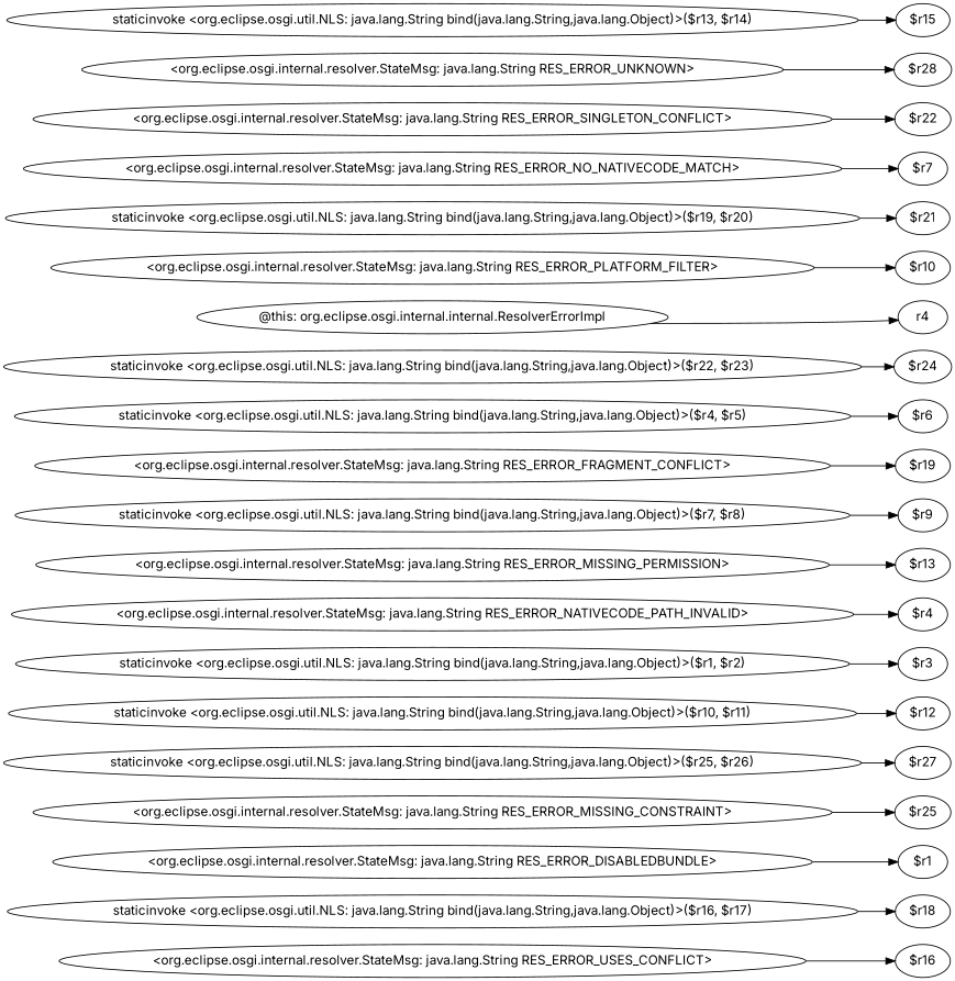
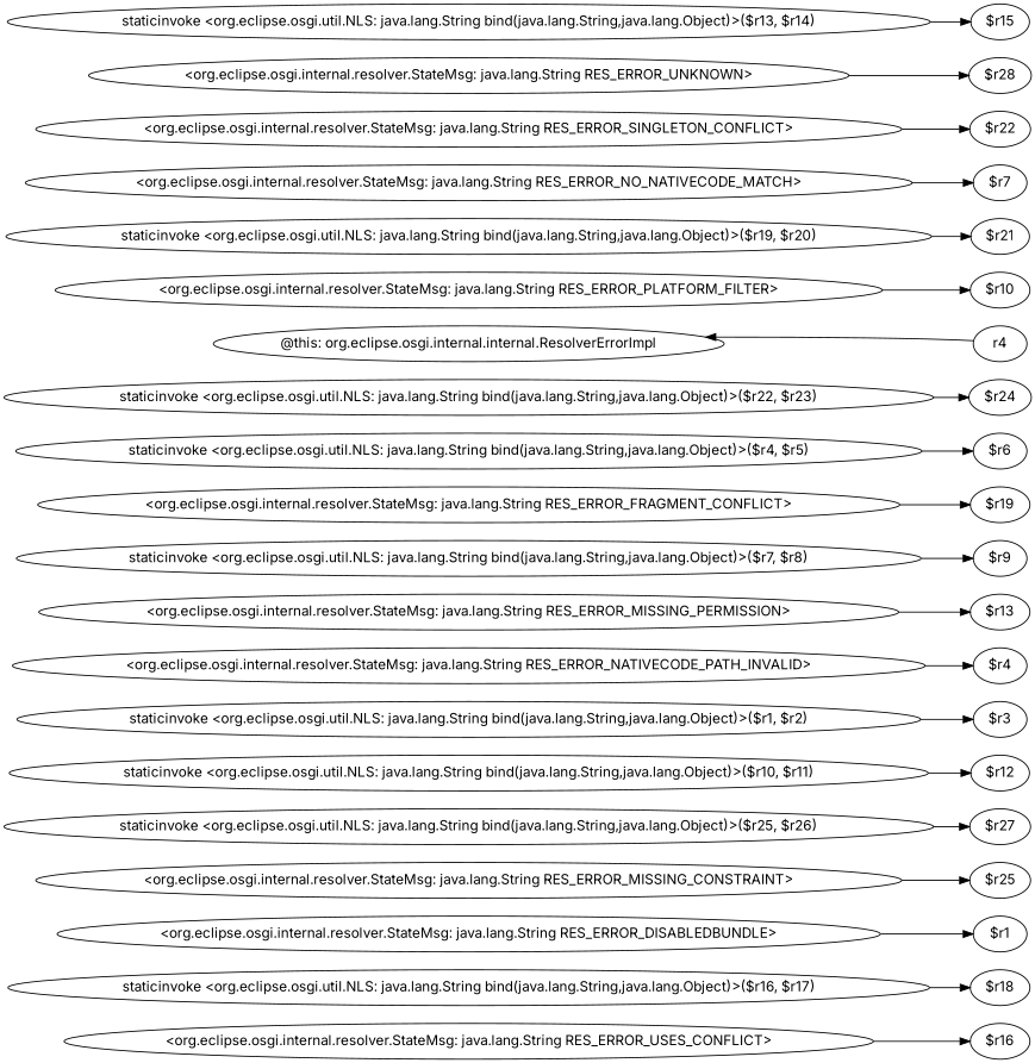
  digraph {
    fontname=Inter
    rankdir=LR
    node [fontname=Inter]
    edge [fontname=Inter]
    n1 [label="<org.eclipse.osgi.internal.resolver.StateMsg: java.lang.String RES_ERROR_USES_CONFLICT>"]
    n2 [label="$r16"]
    n3 [label="staticinvoke <org.eclipse.osgi.util.NLS: java.lang.String bind(java.lang.String,java.lang.Object)>($r16, $r17)"]
    n4 [label="$r18"]
    n5 [label="<org.eclipse.osgi.internal.resolver.StateMsg: java.lang.String RES_ERROR_DISABLEDBUNDLE>"]
    n6 [label="$r1"]
    n7 [label="<org.eclipse.osgi.internal.resolver.StateMsg: java.lang.String RES_ERROR_MISSING_CONSTRAINT>"]
    n8 [label="$r25"]
    n9 [label="staticinvoke <org.eclipse.osgi.util.NLS: java.lang.String bind(java.lang.String,java.lang.Object)>($r25, $r26)"]
    n10 [label="$r27"]
    n11 [label="staticinvoke <org.eclipse.osgi.util.NLS: java.lang.String bind(java.lang.String,java.lang.Object)>($r10, $r11)"]
    n12 [label="$r12"]
    n13 [label="staticinvoke <org.eclipse.osgi.util.NLS: java.lang.String bind(java.lang.String,java.lang.Object)>($r1, $r2)"]
    n14 [label="$r3"]
    n15 [label="<org.eclipse.osgi.internal.resolver.StateMsg: java.lang.String RES_ERROR_NATIVECODE_PATH_INVALID>"]
    n16 [label="$r4"]
    n17 [label="<org.eclipse.osgi.internal.resolver.StateMsg: java.lang.String RES_ERROR_MISSING_PERMISSION>"]
    n18 [label="$r13"]
    n19 [label="staticinvoke <org.eclipse.osgi.util.NLS: java.lang.String bind(java.lang.String,java.lang.Object)>($r7, $r8)"]
    n20 [label="$r9"]
    n21 [label="<org.eclipse.osgi.internal.resolver.StateMsg: java.lang.String RES_ERROR_FRAGMENT_CONFLICT>"]
    n22 [label="$r19"]
    n23 [label="staticinvoke <org.eclipse.osgi.util.NLS: java.lang.String bind(java.lang.String,java.lang.Object)>($r4, $r5)"]
    n24 [label="$r6"]
    n25 [label="staticinvoke <org.eclipse.osgi.util.NLS: java.lang.String bind(java.lang.String,java.lang.Object)>($r22, $r23)"]
    n26 [label="$r24"]
    n27 [label="@this: org.eclipse.osgi.internal.internal.ResolverErrorImpl"]
    n28 [label=r4]
    n29 [label="<org.eclipse.osgi.internal.resolver.StateMsg: java.lang.String RES_ERROR_PLATFORM_FILTER>"]
    n30 [label="$r10"]
    n31 [label="staticinvoke <org.eclipse.osgi.util.NLS: java.lang.String bind(java.lang.String,java.lang.Object)>($r19, $r20)"]
    n32 [label="$r21"]
    n33 [label="<org.eclipse.osgi.internal.resolver.StateMsg: java.lang.String RES_ERROR_NO_NATIVECODE_MATCH>"]
    n34 [label="$r7"]
    n35 [label="<org.eclipse.osgi.internal.resolver.StateMsg: java.lang.String RES_ERROR_SINGLETON_CONFLICT>"]
    n36 [label="$r22"]
    n37 [label="<org.eclipse.osgi.internal.resolver.StateMsg: java.lang.String RES_ERROR_UNKNOWN>"]
    n38 [label="$r28"]
    n39 [label="staticinvoke <org.eclipse.osgi.util.NLS: java.lang.String bind(java.lang.String,java.lang.Object)>($r13, $r14)"]
    n40 [label="$r15"]
    n1 -> n2
    n3 -> n4
    n5 -> n6
    n7 -> n8
    n9 -> n10
    n11 -> n12
    n13 -> n14
    n15 -> n16
    n17 -> n18
    n19 -> n20
    n21 -> n22
    n23 -> n24
    n25 -> n26
-   n27 -> n28
+   n28 -> n27
    n29 -> n30
    n31 -> n32
    n33 -> n34
    n35 -> n36
    n37 -> n38
    n39 -> n40
  }
